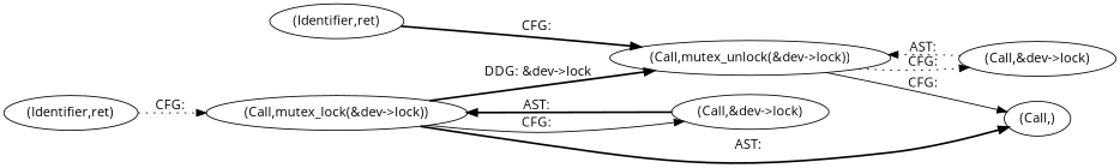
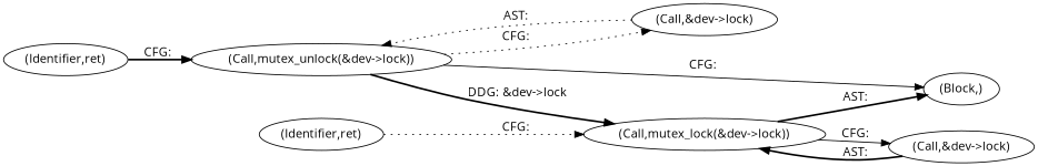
  digraph {
    fontname="Open Sans"
    rankdir=LR
    node [fontname="Open Sans"]
    edge [fontname="Open Sans" style=bold]
    n1 [label="(Call,mutex_lock(&dev->lock))"]
    n2 [label="(Call,mutex_unlock(&dev->lock))"]
-   n3 [label="(Call,)"]
+   n3 [label="(Block,)"]
    n4 [label="(Call,&dev->lock)"]
    n5 [label="(Call,&dev->lock)"]
    n6 [label="(Identifier,ret)"]
    n7 [label="(Identifier,ret)"]
-   n1 -> n2 [label="DDG: &dev->lock"]
+   n2 -> n1 [label="DDG: &dev->lock"]
    n1 -> n3 [label="AST: "]
    n1 -> n4 [label="CFG: " style=solid]
    n2 -> n3 [label="CFG: " style=solid]
    n2 -> n5 [label="CFG: " style=dotted]
    n4 -> n1 [label="AST: "]
    n5 -> n2 [label="AST: " style=dotted]
    n6 -> n1 [label="CFG: " style=dotted]
    n7 -> n2 [label="CFG: "]
  }
